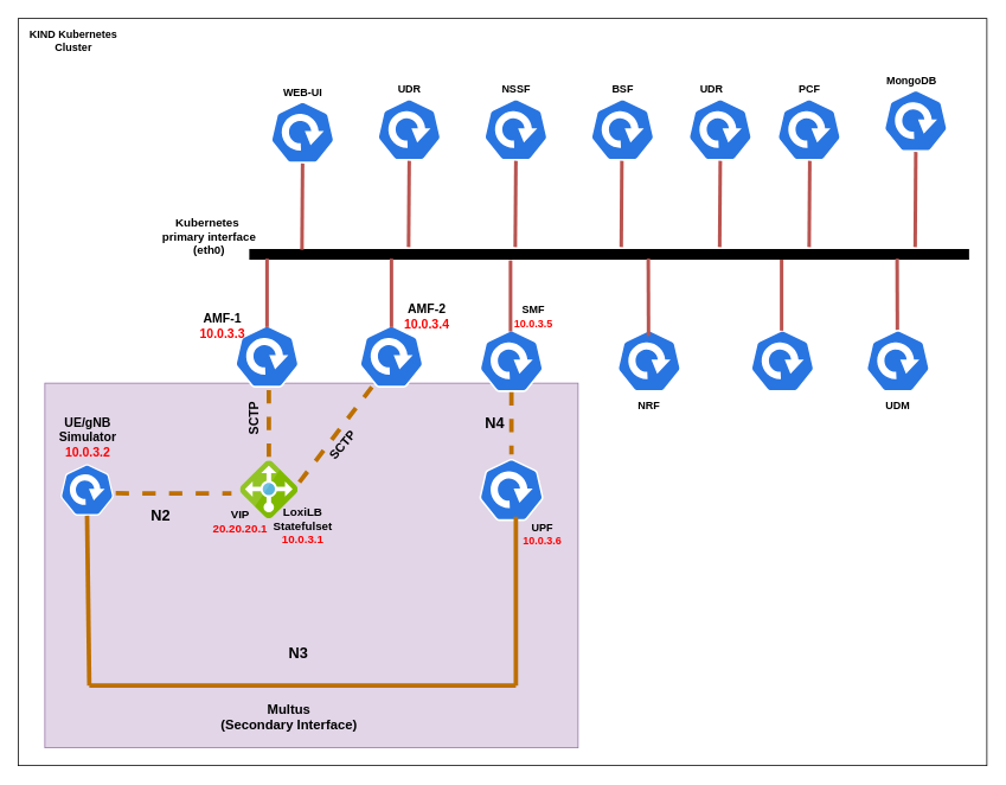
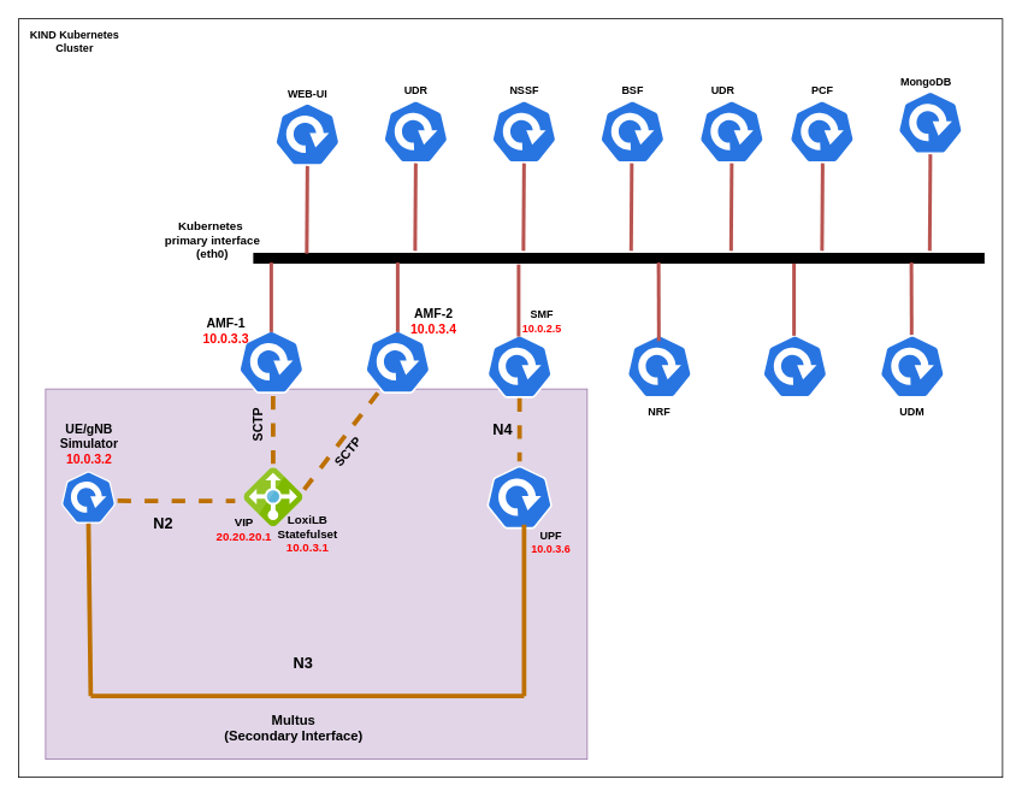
  <mxCell id="0" />
  <mxCell id="1" parent="0" />
  <mxCell id="2" value="" style="rounded=0;whiteSpace=wrap;html=1;fontSize=14;strokeWidth=1;" parent="1" vertex="1"><mxGeometry y="20" width="1090" height="840" as="geometry" x="20" /></mxCell>
  <mxCell id="3" value="" style="rounded=0;whiteSpace=wrap;html=1;fontSize=13;strokeWidth=1;fillColor=#e1d5e7;strokeColor=#9673a6;" parent="1" vertex="1"><mxGeometry x="50" y="430" width="600" height="410" as="geometry" /></mxCell>
  <mxCell id="4" value="" style="sketch=0;html=1;dashed=0;whitespace=wrap;fillColor=#2875E2;strokeColor=#ffffff;points=[[0.005,0.63,0],[0.1,0.2,0],[0.9,0.2,0],[0.5,0,0],[0.995,0.63,0],[0.72,0.99,0],[0.5,1,0],[0.28,0.99,0]];shape=mxgraph.kubernetes.icon;prIcon=deploy" parent="1" vertex="1"><mxGeometry x="50" y="521" width="95" height="58" as="geometry" /></mxCell>
  <mxCell id="5" value="" style="sketch=0;html=1;dashed=0;whitespace=wrap;fillColor=#2875E2;strokeColor=#ffffff;points=[[0.005,0.63,0],[0.1,0.2,0],[0.9,0.2,0],[0.5,0,0],[0.995,0.63,0],[0.72,0.99,0],[0.5,1,0],[0.28,0.99,0]];shape=mxgraph.kubernetes.icon;prIcon=deploy" parent="1" vertex="1"><mxGeometry x="250" y="365" width="100" height="70" as="geometry" /></mxCell>
  <mxCell id="6" value="" style="sketch=0;html=1;dashed=0;whitespace=wrap;fillColor=#2875E2;strokeColor=#ffffff;points=[[0.005,0.63,0],[0.1,0.2,0],[0.9,0.2,0],[0.5,0,0],[0.995,0.63,0],[0.72,0.99,0],[0.5,1,0],[0.28,0.99,0]];shape=mxgraph.kubernetes.icon;prIcon=deploy" parent="1" vertex="1"><mxGeometry x="525" y="370" width="100" height="70" as="geometry" /></mxCell>
  <mxCell id="7" value="" style="sketch=0;html=1;dashed=0;whitespace=wrap;fillColor=#2875E2;strokeColor=#ffffff;points=[[0.005,0.63,0],[0.1,0.2,0],[0.9,0.2,0],[0.5,0,0],[0.995,0.63,0],[0.72,0.99,0],[0.5,1,0],[0.28,0.99,0]];shape=mxgraph.kubernetes.icon;prIcon=deploy" parent="1" vertex="1"><mxGeometry x="680" y="370" width="100" height="70" as="geometry" /></mxCell>
  <mxCell id="8" value="" style="sketch=0;html=1;dashed=0;whitespace=wrap;fillColor=#2875E2;strokeColor=#ffffff;points=[[0.005,0.63,0],[0.1,0.2,0],[0.9,0.2,0],[0.5,0,0],[0.995,0.63,0],[0.72,0.99,0],[0.5,1,0],[0.28,0.99,0]];shape=mxgraph.kubernetes.icon;prIcon=deploy" parent="1" vertex="1"><mxGeometry x="830" y="370" width="100" height="70" as="geometry" /></mxCell>
  <mxCell id="9" value="" style="sketch=0;html=1;dashed=0;whitespace=wrap;fillColor=#2875E2;strokeColor=#ffffff;points=[[0.005,0.63,0],[0.1,0.2,0],[0.9,0.2,0],[0.5,0,0],[0.995,0.63,0],[0.72,0.99,0],[0.5,1,0],[0.28,0.99,0]];shape=mxgraph.kubernetes.icon;prIcon=deploy" parent="1" vertex="1"><mxGeometry x="960" y="370" width="100" height="70" as="geometry" /></mxCell>
  <mxCell id="10" value="AMF-1&lt;br&gt;&lt;font color=&quot;#ff0000&quot;&gt;10.0.3.3&lt;/font&gt;" style="text;html=1;strokeColor=none;fillColor=none;align=center;verticalAlign=middle;whiteSpace=wrap;rounded=0;fontStyle=1;fontSize=14;" parent="1" vertex="1"><mxGeometry x="210" y="350" width="80" height="30" as="geometry" /></mxCell>
  <mxCell id="11" value="" style="endArrow=none;html=1;rounded=0;strokeWidth=12;" parent="1" edge="1"><mxGeometry width="50" height="50" relative="1" as="geometry"><mxPoint x="280" y="285" as="sourcePoint" /><mxPoint x="1090" y="285" as="targetPoint" /></mxGeometry></mxCell>
  <mxCell id="12" value="" style="sketch=0;html=1;dashed=0;whitespace=wrap;fillColor=#2875E2;strokeColor=#ffffff;points=[[0.005,0.63,0],[0.1,0.2,0],[0.9,0.2,0],[0.5,0,0],[0.995,0.63,0],[0.72,0.99,0],[0.5,1,0],[0.28,0.99,0]];shape=mxgraph.kubernetes.icon;prIcon=deploy" parent="1" vertex="1"><mxGeometry x="525" y="515" width="100" height="70" as="geometry" /></mxCell>
  <mxCell id="13" value="" style="endArrow=none;dashed=1;html=1;rounded=0;strokeWidth=5;exitX=0.839;exitY=0.566;exitDx=0;exitDy=0;exitPerimeter=0;fillColor=#f0a30a;strokeColor=#BD7000;" parent="1" source="4" edge="1"><mxGeometry width="50" height="50" relative="1" as="geometry"><mxPoint x="590" y="450" as="sourcePoint" /><mxPoint x="260" y="554" as="targetPoint" /></mxGeometry></mxCell>
  <mxCell id="14" value="" style="endArrow=none;html=1;rounded=0;strokeWidth=5;entryX=0.5;entryY=1;entryDx=0;entryDy=0;entryPerimeter=0;fillColor=#f0a30a;strokeColor=#BD7000;" parent="1" target="4" edge="1"><mxGeometry width="50" height="50" relative="1" as="geometry"><mxPoint x="100" y="770" as="sourcePoint" /><mxPoint x="140" y="600" as="targetPoint" /></mxGeometry></mxCell>
  <mxCell id="15" value="" style="endArrow=none;html=1;rounded=0;strokeWidth=5;fillColor=#f0a30a;strokeColor=#BD7000;" parent="1" edge="1"><mxGeometry width="50" height="50" relative="1" as="geometry"><mxPoint x="100" y="770" as="sourcePoint" /><mxPoint x="580" y="770" as="targetPoint" /></mxGeometry></mxCell>
  <mxCell id="16" value="" style="endArrow=none;html=1;rounded=0;strokeWidth=5;fillColor=#f0a30a;strokeColor=#BD7000;" parent="1" edge="1"><mxGeometry width="50" height="50" relative="1" as="geometry"><mxPoint x="580" y="770" as="sourcePoint" /><mxPoint x="580" y="580" as="targetPoint" /></mxGeometry></mxCell>
  <mxCell id="17" value="" style="endArrow=none;dashed=1;html=1;rounded=0;strokeWidth=5;exitX=0.5;exitY=1;exitDx=0;exitDy=0;exitPerimeter=0;fillColor=#f0a30a;strokeColor=#BD7000;" parent="1" source="6" edge="1"><mxGeometry width="50" height="50" relative="1" as="geometry"><mxPoint x="580" y="450" as="sourcePoint" /><mxPoint x="575" y="510" as="targetPoint" /></mxGeometry></mxCell>
  <mxCell id="18" value="NRF" style="text;html=1;strokeColor=none;fillColor=none;align=center;verticalAlign=middle;whiteSpace=wrap;rounded=0;fontStyle=1" parent="1" vertex="1"><mxGeometry x="700" y="440" width="60" height="30" as="geometry" /></mxCell>
  <mxCell id="19" value="UDM" style="text;html=1;strokeColor=none;fillColor=none;align=center;verticalAlign=middle;whiteSpace=wrap;rounded=0;fontStyle=1" parent="1" vertex="1"><mxGeometry x="980" y="440" width="60" height="30" as="geometry" /></mxCell>
  <mxCell id="20" value="" style="sketch=0;html=1;dashed=0;whitespace=wrap;fillColor=#2875E2;strokeColor=#ffffff;points=[[0.005,0.63,0],[0.1,0.2,0],[0.9,0.2,0],[0.5,0,0],[0.995,0.63,0],[0.72,0.99,0],[0.5,1,0],[0.28,0.99,0]];shape=mxgraph.kubernetes.icon;prIcon=deploy" parent="1" vertex="1"><mxGeometry x="410" y="110" width="100" height="70" as="geometry" /></mxCell>
  <mxCell id="21" value="" style="sketch=0;html=1;dashed=0;whitespace=wrap;fillColor=#2875E2;strokeColor=#ffffff;points=[[0.005,0.63,0],[0.1,0.2,0],[0.9,0.2,0],[0.5,0,0],[0.995,0.63,0],[0.72,0.99,0],[0.5,1,0],[0.28,0.99,0]];shape=mxgraph.kubernetes.icon;prIcon=deploy" parent="1" vertex="1"><mxGeometry x="530" y="110" width="100" height="70" as="geometry" /></mxCell>
  <mxCell id="22" value="" style="sketch=0;html=1;dashed=0;whitespace=wrap;fillColor=#2875E2;strokeColor=#ffffff;points=[[0.005,0.63,0],[0.1,0.2,0],[0.9,0.2,0],[0.5,0,0],[0.995,0.63,0],[0.72,0.99,0],[0.5,1,0],[0.28,0.99,0]];shape=mxgraph.kubernetes.icon;prIcon=deploy" parent="1" vertex="1"><mxGeometry x="650" y="110" width="100" height="70" as="geometry" /></mxCell>
  <mxCell id="23" value="" style="sketch=0;html=1;dashed=0;whitespace=wrap;fillColor=#2875E2;strokeColor=#ffffff;points=[[0.005,0.63,0],[0.1,0.2,0],[0.9,0.2,0],[0.5,0,0],[0.995,0.63,0],[0.72,0.99,0],[0.5,1,0],[0.28,0.99,0]];shape=mxgraph.kubernetes.icon;prIcon=deploy" parent="1" vertex="1"><mxGeometry x="760" y="110" width="100" height="70" as="geometry" /></mxCell>
  <mxCell id="24" value="UDR" style="text;html=1;align=center;verticalAlign=middle;resizable=0;points=[];autosize=1;strokeColor=none;fillColor=none;fontStyle=1" parent="1" vertex="1"><mxGeometry x="440" y="90" width="40" height="20" as="geometry" /></mxCell>
  <mxCell id="25" value="NSSF" style="text;html=1;align=center;verticalAlign=middle;resizable=0;points=[];autosize=1;strokeColor=none;fillColor=none;fontStyle=1" parent="1" vertex="1"><mxGeometry x="555" y="90" width="50" height="20" as="geometry" /></mxCell>
  <mxCell id="26" value="BSF" style="text;html=1;align=center;verticalAlign=middle;resizable=0;points=[];autosize=1;strokeColor=none;fillColor=none;fontStyle=1" parent="1" vertex="1"><mxGeometry x="680" y="90" width="40" height="20" as="geometry" /></mxCell>
  <mxCell id="27" value="UDR" style="text;html=1;align=center;verticalAlign=middle;resizable=0;points=[];autosize=1;strokeColor=none;fillColor=none;fontStyle=1" parent="1" vertex="1"><mxGeometry x="780" y="90" width="40" height="20" as="geometry" /></mxCell>
  <mxCell id="28" value="" style="sketch=0;html=1;dashed=0;whitespace=wrap;fillColor=#2875E2;strokeColor=#ffffff;points=[[0.005,0.63,0],[0.1,0.2,0],[0.9,0.2,0],[0.5,0,0],[0.995,0.63,0],[0.72,0.99,0],[0.5,1,0],[0.28,0.99,0]];shape=mxgraph.kubernetes.icon;prIcon=deploy" parent="1" vertex="1"><mxGeometry x="860" y="110" width="100" height="70" as="geometry" /></mxCell>
  <mxCell id="29" value="" style="sketch=0;html=1;dashed=0;whitespace=wrap;fillColor=#2875E2;strokeColor=#ffffff;points=[[0.005,0.63,0],[0.1,0.2,0],[0.9,0.2,0],[0.5,0,0],[0.995,0.63,0],[0.72,0.99,0],[0.5,1,0],[0.28,0.99,0]];shape=mxgraph.kubernetes.icon;prIcon=deploy" parent="1" vertex="1"><mxGeometry x="980" y="100" width="100" height="70" as="geometry" /></mxCell>
  <mxCell id="30" value="PCF" style="text;html=1;align=center;verticalAlign=middle;resizable=0;points=[];autosize=1;strokeColor=none;fillColor=none;fontStyle=1" parent="1" vertex="1"><mxGeometry x="890" y="90" width="40" height="20" as="geometry" /></mxCell>
  <mxCell id="31" value="MongoDB" style="text;html=1;align=center;verticalAlign=middle;resizable=0;points=[];autosize=1;strokeColor=none;fillColor=none;fontStyle=1" parent="1" vertex="1"><mxGeometry x="990" y="80" width="70" height="20" as="geometry" /></mxCell>
  <mxCell id="32" value="LoxiLB&lt;br style=&quot;font-size: 13px;&quot;&gt;Statefulset&lt;br&gt;&lt;font color=&quot;#ff0000&quot;&gt;10.0.3.1&lt;/font&gt;" style="text;html=1;align=center;verticalAlign=middle;resizable=0;points=[];autosize=1;strokeColor=none;fillColor=none;fontStyle=1;strokeWidth=1;fontSize=13;" parent="1" vertex="1"><mxGeometry x="300" y="565" width="80" height="50" as="geometry" /></mxCell>
  <mxCell id="33" value="UE/gNB&lt;br style=&quot;font-size: 14px;&quot;&gt;Simulator&lt;br&gt;&lt;font color=&quot;#ff0000&quot;&gt;10.0.3.2&lt;/font&gt;" style="text;html=1;align=center;verticalAlign=middle;resizable=0;points=[];autosize=1;strokeColor=none;fillColor=none;fontStyle=1;fontSize=14;" parent="1" vertex="1"><mxGeometry x="57.5" y="461" width="80" height="60" as="geometry" /></mxCell>
  <mxCell id="34" value="" style="sketch=0;html=1;dashed=0;whitespace=wrap;fillColor=#2875E2;strokeColor=#ffffff;points=[[0.005,0.63,0],[0.1,0.2,0],[0.9,0.2,0],[0.5,0,0],[0.995,0.63,0],[0.72,0.99,0],[0.5,1,0],[0.28,0.99,0]];shape=mxgraph.kubernetes.icon;prIcon=deploy" parent="1" vertex="1"><mxGeometry x="390" y="365" width="100" height="70" as="geometry" /></mxCell>
  <mxCell id="35" value="AMF-2&lt;br&gt;&lt;font color=&quot;#ff0000&quot;&gt;10.0.3.4&lt;/font&gt;" style="text;html=1;strokeColor=none;fillColor=none;align=center;verticalAlign=middle;whiteSpace=wrap;rounded=0;fontStyle=1;fontSize=14;" parent="1" vertex="1"><mxGeometry x="450" y="320" width="60" height="70" as="geometry" /></mxCell>
  <mxCell id="36" value="" style="endArrow=none;dashed=1;html=1;rounded=0;strokeWidth=5;exitX=1.026;exitY=1.056;exitDx=0;exitDy=0;exitPerimeter=0;fillColor=#f0a30a;strokeColor=#BD7000;" parent="1" edge="1"><mxGeometry width="50" height="50" relative="1" as="geometry"><mxPoint x="302.08" y="512.68" as="sourcePoint" /><mxPoint x="302" y="426" as="targetPoint" /></mxGeometry></mxCell>
  <mxCell id="37" value="" style="endArrow=none;dashed=1;html=1;rounded=0;strokeWidth=5;exitX=1.021;exitY=0.368;exitDx=0;exitDy=0;exitPerimeter=0;entryX=0.28;entryY=0.99;entryDx=0;entryDy=0;entryPerimeter=0;fillColor=#f0a30a;strokeColor=#BD7000;" parent="1" source="57" target="34" edge="1"><mxGeometry width="50" height="50" relative="1" as="geometry"><mxPoint x="332" y="523.8" as="sourcePoint" /><mxPoint x="429.92" y="393.32" as="targetPoint" /></mxGeometry></mxCell>
  <mxCell id="38" value="N2" style="text;html=1;align=center;verticalAlign=middle;resizable=0;points=[];autosize=1;strokeColor=none;fillColor=none;fontStyle=1;fontSize=17;" parent="1" vertex="1"><mxGeometry x="160" y="565" width="40" height="30" as="geometry" /></mxCell>
  <mxCell id="39" value="N3" style="text;html=1;align=center;verticalAlign=middle;resizable=0;points=[];autosize=1;strokeColor=none;fillColor=none;fontStyle=1;fontSize=17;" parent="1" vertex="1"><mxGeometry x="315" y="720" width="40" height="30" as="geometry" /></mxCell>
- <mxCell id="40" value="SMF&lt;br&gt;&lt;font color=&quot;#ff0000&quot;&gt;10.0.3.5&lt;/font&gt;" style="text;html=1;strokeColor=none;fillColor=none;align=center;verticalAlign=middle;whiteSpace=wrap;rounded=0;fontStyle=1" parent="1" vertex="1"><mxGeometry x="570" y="340" width="60" height="30" as="geometry" /></mxCell>
+ <mxCell id="40" value="SMF&lt;br&gt;&lt;font color=&quot;#ff0000&quot;&gt;10.0.2.5&lt;/font&gt;" style="text;html=1;strokeColor=none;fillColor=none;align=center;verticalAlign=middle;whiteSpace=wrap;rounded=0;fontStyle=1" parent="1" vertex="1"><mxGeometry x="570" y="340" width="60" height="30" as="geometry" /></mxCell>
  <mxCell id="41" value="UPF&lt;br&gt;&lt;font color=&quot;#ff0000&quot;&gt;10.0.3.6&lt;/font&gt;" style="text;html=1;strokeColor=none;fillColor=none;align=center;verticalAlign=middle;whiteSpace=wrap;rounded=0;fontStyle=1" parent="1" vertex="1"><mxGeometry x="580" y="585" width="60" height="30" as="geometry" /></mxCell>
  <mxCell id="42" value="SCTP" style="text;html=1;align=center;verticalAlign=middle;resizable=0;points=[];autosize=1;strokeColor=none;fillColor=none;fontSize=14;fontStyle=1;rotation=-50;" parent="1" vertex="1"><mxGeometry x="360" y="490" width="50" height="20" as="geometry" /></mxCell>
  <mxCell id="43" value="SCTP" style="text;html=1;align=center;verticalAlign=middle;resizable=0;points=[];autosize=1;strokeColor=none;fillColor=none;fontSize=14;fontStyle=1;rotation=-90;" parent="1" vertex="1"><mxGeometry x="260" y="459.999" width="50" height="20" as="geometry" /></mxCell>
  <mxCell id="44" value="" style="endArrow=none;html=1;rounded=0;fontSize=14;strokeWidth=4;fillColor=#f8cecc;strokeColor=#b85450;" parent="1" edge="1"><mxGeometry width="50" height="50" relative="1" as="geometry"><mxPoint x="300" y="367" as="sourcePoint" /><mxPoint x="300" y="290" as="targetPoint" /></mxGeometry></mxCell>
  <mxCell id="45" value="" style="endArrow=none;html=1;rounded=0;fontSize=14;strokeWidth=4;fillColor=#f8cecc;strokeColor=#b85450;" parent="1" edge="1"><mxGeometry width="50" height="50" relative="1" as="geometry"><mxPoint x="440" y="367" as="sourcePoint" /><mxPoint x="440" y="290" as="targetPoint" /></mxGeometry></mxCell>
  <mxCell id="46" value="" style="endArrow=none;html=1;rounded=0;fontSize=14;strokeWidth=4;fillColor=#f8cecc;strokeColor=#b85450;" parent="1" edge="1"><mxGeometry width="50" height="50" relative="1" as="geometry"><mxPoint x="574" y="372" as="sourcePoint" /><mxPoint x="574" y="292" as="targetPoint" /></mxGeometry></mxCell>
  <mxCell id="47" value="" style="endArrow=none;html=1;rounded=0;fontSize=14;strokeWidth=4;fillColor=#f8cecc;strokeColor=#b85450;" parent="1" edge="1"><mxGeometry width="50" height="50" relative="1" as="geometry"><mxPoint x="729.29" y="377" as="sourcePoint" /><mxPoint x="729" y="290" as="targetPoint" /></mxGeometry></mxCell>
  <mxCell id="48" value="" style="endArrow=none;html=1;rounded=0;fontSize=14;strokeWidth=4;fillColor=#f8cecc;strokeColor=#b85450;" parent="1" edge="1"><mxGeometry width="50" height="50" relative="1" as="geometry"><mxPoint x="879" y="371" as="sourcePoint" /><mxPoint x="879" y="291" as="targetPoint" /></mxGeometry></mxCell>
  <mxCell id="49" value="" style="endArrow=none;html=1;rounded=0;fontSize=14;strokeWidth=4;fillColor=#f8cecc;strokeColor=#b85450;" parent="1" edge="1"><mxGeometry width="50" height="50" relative="1" as="geometry"><mxPoint x="1009.29" y="370" as="sourcePoint" /><mxPoint x="1009" y="290" as="targetPoint" /></mxGeometry></mxCell>
  <mxCell id="50" value="" style="endArrow=none;html=1;rounded=0;fontSize=14;strokeWidth=4;fillColor=#f8cecc;strokeColor=#b85450;entryX=0.5;entryY=1;entryDx=0;entryDy=0;entryPerimeter=0;" parent="1" target="20" edge="1"><mxGeometry width="50" height="50" relative="1" as="geometry"><mxPoint x="459.29" y="277" as="sourcePoint" /><mxPoint x="459.29" y="200" as="targetPoint" /></mxGeometry></mxCell>
  <mxCell id="51" value="" style="endArrow=none;html=1;rounded=0;fontSize=14;strokeWidth=4;fillColor=#f8cecc;strokeColor=#b85450;entryX=0.5;entryY=1;entryDx=0;entryDy=0;entryPerimeter=0;" parent="1" edge="1"><mxGeometry width="50" height="50" relative="1" as="geometry"><mxPoint x="579.29" y="277" as="sourcePoint" /><mxPoint x="580" y="180" as="targetPoint" /></mxGeometry></mxCell>
  <mxCell id="52" value="" style="endArrow=none;html=1;rounded=0;fontSize=14;strokeWidth=4;fillColor=#f8cecc;strokeColor=#b85450;entryX=0.5;entryY=1;entryDx=0;entryDy=0;entryPerimeter=0;" parent="1" edge="1"><mxGeometry width="50" height="50" relative="1" as="geometry"><mxPoint x="698.57" y="277" as="sourcePoint" /><mxPoint x="699.28" y="180" as="targetPoint" /></mxGeometry></mxCell>
  <mxCell id="53" value="" style="endArrow=none;html=1;rounded=0;fontSize=14;strokeWidth=4;fillColor=#f8cecc;strokeColor=#b85450;entryX=0.5;entryY=1;entryDx=0;entryDy=0;entryPerimeter=0;" parent="1" edge="1"><mxGeometry width="50" height="50" relative="1" as="geometry"><mxPoint x="809.29" y="277" as="sourcePoint" /><mxPoint x="810" y="180" as="targetPoint" /></mxGeometry></mxCell>
  <mxCell id="54" value="" style="endArrow=none;html=1;rounded=0;fontSize=14;strokeWidth=4;fillColor=#f8cecc;strokeColor=#b85450;entryX=0.5;entryY=1;entryDx=0;entryDy=0;entryPerimeter=0;" parent="1" edge="1"><mxGeometry width="50" height="50" relative="1" as="geometry"><mxPoint x="910" y="277" as="sourcePoint" /><mxPoint x="910.71" y="180" as="targetPoint" /></mxGeometry></mxCell>
  <mxCell id="55" value="" style="endArrow=none;html=1;rounded=0;fontSize=14;strokeWidth=4;fillColor=#f8cecc;strokeColor=#b85450;entryX=0.5;entryY=1;entryDx=0;entryDy=0;entryPerimeter=0;" parent="1" target="29" edge="1"><mxGeometry width="50" height="50" relative="1" as="geometry"><mxPoint x="1029.29" y="277" as="sourcePoint" /><mxPoint x="1030" y="180" as="targetPoint" /></mxGeometry></mxCell>
  <mxCell id="56" value="Kubernetes&amp;nbsp;&lt;br&gt;primary interface (eth0)" style="text;html=1;strokeColor=none;fillColor=none;align=center;verticalAlign=middle;whiteSpace=wrap;rounded=0;fontSize=13;fontStyle=1" parent="1" vertex="1"><mxGeometry x="180" y="250" width="110" height="30" as="geometry" /></mxCell>
  <mxCell id="57" value="" style="sketch=0;aspect=fixed;html=1;points=[];align=center;image;fontSize=12;image=img/lib/mscae/Load_Balancer_feature.svg;strokeWidth=1;" parent="1" vertex="1"><mxGeometry x="270" y="517.5" width="65" height="65" as="geometry" /></mxCell>
  <mxCell id="58" value="Multus&lt;br style=&quot;font-size: 15px;&quot;&gt;(Secondary Interface)" style="text;html=1;strokeColor=none;fillColor=none;align=center;verticalAlign=middle;whiteSpace=wrap;rounded=0;fontSize=15;fontStyle=1" parent="1" vertex="1"><mxGeometry x="245" y="790" width="160" height="30" as="geometry" /></mxCell>
  <mxCell id="59" value="" style="sketch=0;html=1;dashed=0;whitespace=wrap;fillColor=#2875E2;strokeColor=#ffffff;points=[[0.005,0.63,0],[0.1,0.2,0],[0.9,0.2,0],[0.5,0,0],[0.995,0.63,0],[0.72,0.99,0],[0.5,1,0],[0.28,0.99,0]];shape=mxgraph.kubernetes.icon;prIcon=deploy" parent="1" vertex="1"><mxGeometry x="290" y="113" width="100" height="70" as="geometry" /></mxCell>
  <mxCell id="60" value="WEB-UI" style="text;html=1;align=center;verticalAlign=middle;resizable=0;points=[];autosize=1;strokeColor=none;fillColor=none;fontStyle=1" parent="1" vertex="1"><mxGeometry x="310" y="93" width="60" height="20" as="geometry" /></mxCell>
  <mxCell id="61" value="" style="endArrow=none;html=1;rounded=0;fontSize=14;strokeWidth=4;fillColor=#f8cecc;strokeColor=#b85450;entryX=0.5;entryY=1;entryDx=0;entryDy=0;entryPerimeter=0;" parent="1" target="59" edge="1"><mxGeometry width="50" height="50" relative="1" as="geometry"><mxPoint x="339.29" y="280" as="sourcePoint" /><mxPoint x="339.29" y="203" as="targetPoint" /></mxGeometry></mxCell>
  <mxCell id="62" value="KIND Kubernetes Cluster" style="text;html=1;strokeColor=none;fillColor=none;align=center;verticalAlign=middle;whiteSpace=wrap;rounded=0;fontStyle=1" vertex="1" parent="1"><mxGeometry y="30" width="125" height="30" as="geometry" x="20" /></mxCell>
  <mxCell id="63" value="&lt;font color=&quot;#000000&quot; style=&quot;font-size: 13px;&quot;&gt;&lt;b style=&quot;font-size: 13px;&quot;&gt;VIP&lt;/b&gt;&lt;/font&gt;&lt;br style=&quot;font-size: 13px;&quot;&gt;&lt;b style=&quot;font-size: 13px;&quot;&gt;20.20.20.1&lt;/b&gt;" style="text;html=1;strokeColor=none;fillColor=none;align=center;verticalAlign=middle;whiteSpace=wrap;rounded=0;fontColor=#FF0000;fontSize=13;" vertex="1" parent="1"><mxGeometry x="240" y="570" width="60" height="30" as="geometry" /></mxCell>
  <mxCell id="64" value="N4" style="text;html=1;align=center;verticalAlign=middle;resizable=0;points=[];autosize=1;strokeColor=none;fillColor=none;fontStyle=1;fontSize=17;" vertex="1" parent="1"><mxGeometry x="536" y="461" width="40" height="30" as="geometry" /></mxCell>
